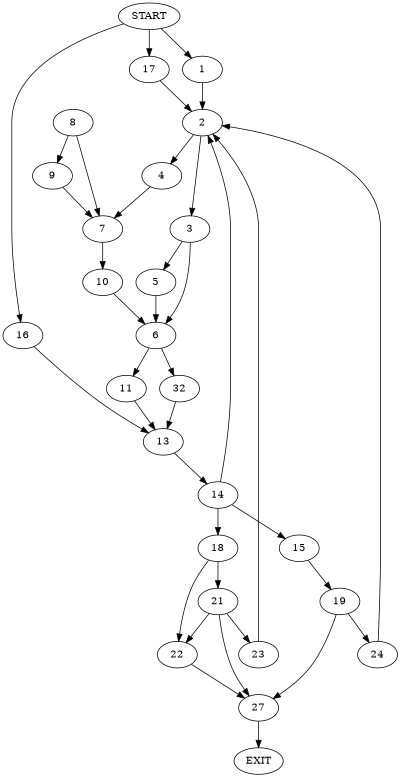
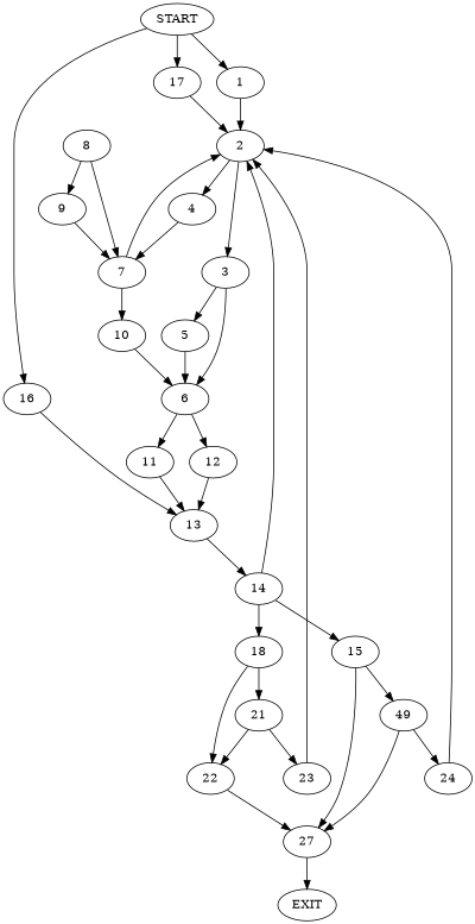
  digraph {
    n1 [label=START]
    1
    16
    17
    2
    13
    n7 [label=EXIT]
    3
    4
    5
    6
    7
    11
-   12 [label=32]
+   12
    10
    8
    9
    14
    15
    18
-   19
+   19 [label=49]
    n22 [label=27]
    21
    22
    24
    23
    n1 -> 1
    n1 -> 16
    n1 -> 17
    1 -> 2
    16 -> 13
    17 -> 2
    2 -> 3
    2 -> 4
    13 -> 14
    3 -> 5
    3 -> 6
    4 -> 7
    5 -> 6
    6 -> 11
    6 -> 12
+   7 -> 2
    7 -> 10
    11 -> 13
    12 -> 13
    10 -> 6
    8 -> 7
    8 -> 9
    9 -> 7
    14 -> 2
    14 -> 15
    14 -> 18
    15 -> 19
-   21 -> n22
+   15 -> n22
    18 -> 21
    18 -> 22
    19 -> n22
    19 -> 24
    n22 -> n7
    21 -> 22
    21 -> 23
    22 -> n22
    24 -> 2
    23 -> 2
  }
